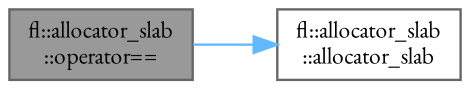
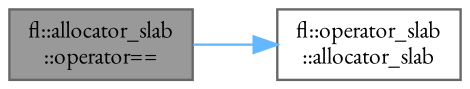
  digraph {
    rankdir=LR
    fontname="EB Garamond"
    node [fontname="EB Garamond" fontsize=10 shape=box style=filled]
    n1 [color=gray40 fillcolor=grey60 fontcolor=black height=0.2 label="fl::allocator_slab\l::operator==" width=0.4]
-   n2 [color=grey40 fillcolor=white height=0.2 label="fl::allocator_slab\l::allocator_slab" width=0.4]
+   n2 [color=grey40 fillcolor=white height=0.2 label="fl::operator_slab\l::allocator_slab" width=0.4]
    n1 -> n2 [color=steelblue1 fontname="EB Garamond" fontsize=10 labelfontname=Helvetica labelfontsize=10 style=solid]
  }
